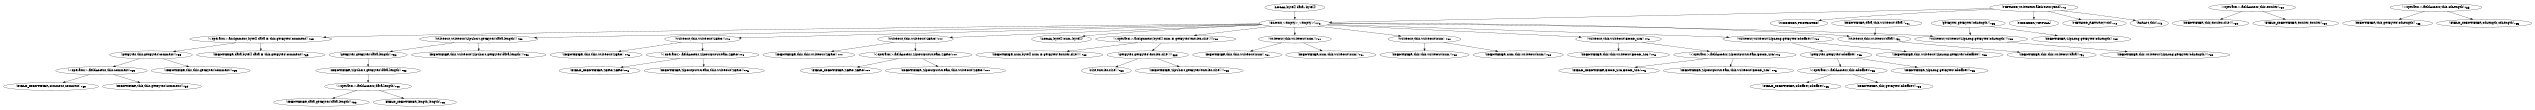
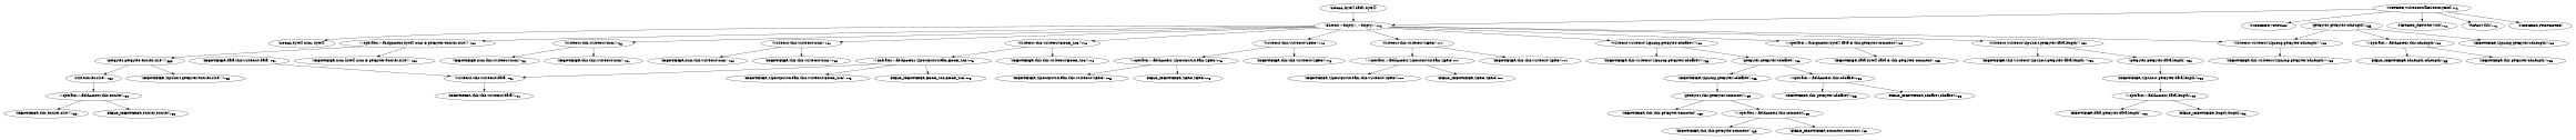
  digraph {
    n1 [label=<(METHOD,writeCentralDirectoryEnd)<SUB>772</SUB>>]
    n2 [label=<(PARAM,this)<SUB>772</SUB>>]
    n3 [label=<(BLOCK,&lt;empty&gt;,&lt;empty&gt;)<SUB>772</SUB>>]
    n4 [label=<(MODIFIER,PROTECTED)>]
    n5 [label=<(MODIFIER,VIRTUAL)>]
    n6 [label=<(METHOD_RETURN,void)<SUB>772</SUB>>]
    n7 [label=<(writeOut,this.writeOut(EOCD_SIG))<SUB>773</SUB>>]
    n8 [label=<(writeOut,this.writeOut(ZERO))<SUB>776</SUB>>]
    n9 [label=<(writeOut,this.writeOut(ZERO))<SUB>777</SUB>>]
    n10 [label=<(LOCAL,byte[] num: byte[])>]
    n11 [label=<(&lt;operator&gt;.assignment,byte[] num = getBytes(entries.size()))<SUB>780</SUB>>]
    n12 [label=<(writeOut,this.writeOut(num))<SUB>781</SUB>>]
    n13 [label=<(writeOut,this.writeOut(num))<SUB>782</SUB>>]
    n14 [label=<(writeOut,writeOut(ZipLong.getBytes(cdLength)))<SUB>785</SUB>>]
    n15 [label=<(writeOut,writeOut(ZipLong.getBytes(cdOffset)))<SUB>786</SUB>>]
    n16 [label=<(&lt;operator&gt;.assignment,byte[] data = this.getBytes(comment))<SUB>789</SUB>>]
    n17 [label=<(writeOut,writeOut(ZipShort.getBytes(data.length)))<SUB>790</SUB>>]
    n18 [label=<(writeOut,this.writeOut(data))<SUB>791</SUB>>]
    n19 [label=<(IDENTIFIER,this,this.writeOut(EOCD_SIG))<SUB>773</SUB>>]
    n20 [label=<(&lt;operator&gt;.fieldAccess,ZipOutputStream.EOCD_SIG)<SUB>773</SUB>>]
    n21 [label=<(IDENTIFIER,this,this.writeOut(ZERO))<SUB>776</SUB>>]
    n22 [label=<(&lt;operator&gt;.fieldAccess,ZipOutputStream.ZERO)<SUB>776</SUB>>]
    n23 [label=<(IDENTIFIER,this,this.writeOut(ZERO))<SUB>777</SUB>>]
    n24 [label=<(&lt;operator&gt;.fieldAccess,ZipOutputStream.ZERO)<SUB>777</SUB>>]
    n25 [label=<(IDENTIFIER,num,byte[] num = getBytes(entries.size()))<SUB>780</SUB>>]
    n26 [label=<(getBytes,getBytes(entries.size()))<SUB>480</SUB>>]
    n27 [label=<(IDENTIFIER,this,this.writeOut(num))<SUB>781</SUB>>]
    n28 [label=<(IDENTIFIER,num,this.writeOut(num))<SUB>781</SUB>>]
    n29 [label=<(IDENTIFIER,this,this.writeOut(num))<SUB>782</SUB>>]
    n30 [label=<(IDENTIFIER,num,this.writeOut(num))<SUB>782</SUB>>]
    n31 [label=<(IDENTIFIER,this,writeOut(ZipLong.getBytes(cdLength)))<SUB>785</SUB>>]
    n32 [label=<(IDENTIFIER,this,writeOut(ZipLong.getBytes(cdOffset)))<SUB>786</SUB>>]
    n33 [label=<(getBytes,getBytes(cdOffset))<SUB>786</SUB>>]
    n34 [label=<(LOCAL,byte[] data: byte[])>]
    n35 [label=<(IDENTIFIER,data,byte[] data = this.getBytes(comment))<SUB>789</SUB>>]
-   n36 [label=<(getBytes,this.getBytes(comment))<SUB>799</SUB>>]
+   n36 [label=<(getBytes,this.getBytes(comment))<SUB>789</SUB>>]
    n37 [label=<(IDENTIFIER,this,writeOut(ZipShort.getBytes(data.length)))<SUB>790</SUB>>]
    n38 [label=<(getBytes,getBytes(data.length))<SUB>790</SUB>>]
    n39 [label=<(IDENTIFIER,this,this.writeOut(data))<SUB>791</SUB>>]
    n40 [label=<(IDENTIFIER,ZipOutputStream,this.writeOut(EOCD_SIG))<SUB>773</SUB>>]
    n41 [label=<(FIELD_IDENTIFIER,EOCD_SIG,EOCD_SIG)<SUB>773</SUB>>]
    n42 [label=<(IDENTIFIER,ZipOutputStream,this.writeOut(ZERO))<SUB>776</SUB>>]
    n43 [label=<(FIELD_IDENTIFIER,ZERO,ZERO)<SUB>776</SUB>>]
    n44 [label=<(IDENTIFIER,ZipOutputStream,this.writeOut(ZERO))<SUB>777</SUB>>]
    n45 [label=<(FIELD_IDENTIFIER,ZERO,ZERO)<SUB>777</SUB>>]
    n46 [label=<(IDENTIFIER,ZipShort,getBytes(entries.size()))<SUB>780</SUB>>]
    n47 [label=<(size,entries.size())<SUB>780</SUB>>]
    n48 [label=<(&lt;operator&gt;.fieldAccess,this.entries)<SUB>780</SUB>>]
    n49 [label=<(IDENTIFIER,this,entries.size())<SUB>780</SUB>>]
    n50 [label=<(FIELD_IDENTIFIER,entries,entries)<SUB>780</SUB>>]
    n51 [label=<(getBytes,getBytes(cdLength))<SUB>785</SUB>>]
    n52 [label=<(IDENTIFIER,ZipLong,getBytes(cdLength))<SUB>785</SUB>>]
    n53 [label=<(&lt;operator&gt;.fieldAccess,this.cdLength)<SUB>785</SUB>>]
    n54 [label=<(IDENTIFIER,this,getBytes(cdLength))<SUB>785</SUB>>]
    n55 [label=<(FIELD_IDENTIFIER,cdLength,cdLength)<SUB>785</SUB>>]
    n56 [label=<(IDENTIFIER,ZipLong,getBytes(cdOffset))<SUB>786</SUB>>]
    n57 [label=<(&lt;operator&gt;.fieldAccess,this.cdOffset)<SUB>786</SUB>>]
    n58 [label=<(IDENTIFIER,this,getBytes(cdOffset))<SUB>786</SUB>>]
    n59 [label=<(FIELD_IDENTIFIER,cdOffset,cdOffset)<SUB>786</SUB>>]
    n60 [label=<(IDENTIFIER,this,this.getBytes(comment))<SUB>789</SUB>>]
    n61 [label=<(&lt;operator&gt;.fieldAccess,this.comment)<SUB>789</SUB>>]
    n62 [label=<(IDENTIFIER,this,this.getBytes(comment))<SUB>789</SUB>>]
    n63 [label=<(FIELD_IDENTIFIER,comment,comment)<SUB>789</SUB>>]
    n64 [label=<(IDENTIFIER,ZipShort,getBytes(data.length))<SUB>790</SUB>>]
    n65 [label=<(&lt;operator&gt;.fieldAccess,data.length)<SUB>790</SUB>>]
    n66 [label=<(IDENTIFIER,data,getBytes(data.length))<SUB>790</SUB>>]
    n67 [label=<(FIELD_IDENTIFIER,length,length)<SUB>790</SUB>>]
    n68 [label=<(IDENTIFIER,data,this.writeOut(data))<SUB>791</SUB>>]
    n1 -> n2
    n1 -> n3
    n1 -> n4
    n1 -> n5
    n1 -> n6
    n3 -> n7
    n3 -> n8
    n3 -> n9
    n3 -> n10
    n3 -> n11
    n3 -> n12
    n3 -> n13
    n3 -> n14
    n3 -> n15
    n3 -> n16
    n3 -> n17
-   n3 -> n18
+   n20 -> n18
    n7 -> n19
    n7 -> n20
    n8 -> n21
    n8 -> n22
    n9 -> n23
    n9 -> n24
    n11 -> n25
    n11 -> n26
    n12 -> n27
    n12 -> n28
    n13 -> n29
    n13 -> n30
    n14 -> n31
    n15 -> n32
    n15 -> n33
    n16 -> n35
-   n16 -> n36
+   n56 -> n36
    n17 -> n37
    n17 -> n38
    n18 -> n39
    n20 -> n40
    n20 -> n41
    n22 -> n42
    n22 -> n43
    n24 -> n44
    n24 -> n45
    n26 -> n46
    n26 -> n47
    n33 -> n56
    n33 -> n57
    n34 -> n3
    n36 -> n60
    n36 -> n61
    n38 -> n64
+   n47 -> n48
    n48 -> n49
    n48 -> n50
    n51 -> n14
    n51 -> n52
+   n51 -> n53
    n53 -> n54
    n53 -> n55
    n57 -> n58
    n57 -> n59
    n61 -> n62
    n61 -> n63
    n64 -> n65
    n65 -> n66
    n65 -> n67
    n68 -> n18
  }
